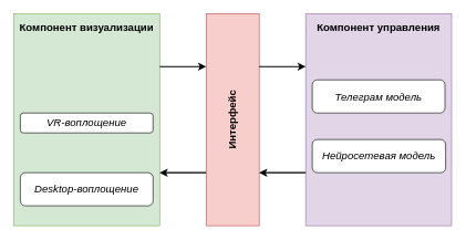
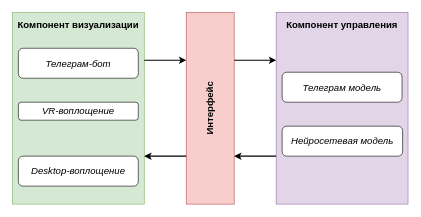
  <mxCell id="0" />
  <mxCell id="1" parent="0" />
  <mxCell id="2" value="" style="rounded=0;whiteSpace=wrap;html=1;fillColor=#e1d5e7;strokeColor=#9673a6;" parent="1" vertex="1"><mxGeometry x="460" y="20" width="220" height="320" as="geometry" /></mxCell>
  <mxCell id="3" value="" style="rounded=0;whiteSpace=wrap;html=1;fillColor=#d5e8d4;strokeColor=#82b366;" parent="1" vertex="1"><mxGeometry x="20" y="20" width="220" height="320" as="geometry" /></mxCell>
  <mxCell id="4" value="&lt;font size=&quot;1&quot; style=&quot;&quot;&gt;&lt;b style=&quot;font-size: 16px;&quot;&gt;Компонент визуализации&lt;/b&gt;&lt;/font&gt;" style="text;html=1;strokeColor=none;fillColor=none;align=center;verticalAlign=middle;whiteSpace=wrap;rounded=0;" parent="1" vertex="1"><mxGeometry x="20" y="20" width="220" height="40" as="geometry" /></mxCell>
  <mxCell id="5" value="&lt;b&gt;&lt;font style=&quot;font-size: 16px;&quot;&gt;Интерфейс&lt;/font&gt;&lt;/b&gt;" style="rounded=0;whiteSpace=wrap;html=1;fillColor=#f8cecc;strokeColor=#b85450;horizontal=0;" parent="1" vertex="1"><mxGeometry x="310" y="20" width="80" height="320" as="geometry" /></mxCell>
  <mxCell id="6" value="&lt;font size=&quot;1&quot; style=&quot;&quot;&gt;&lt;b style=&quot;font-size: 16px;&quot;&gt;Компонент управления&lt;/b&gt;&lt;/font&gt;" style="text;html=1;strokeColor=none;fillColor=none;align=center;verticalAlign=middle;whiteSpace=wrap;rounded=0;" parent="1" vertex="1"><mxGeometry x="460" y="20" width="220" height="40" as="geometry" /></mxCell>
+ <mxCell id="7" value="&lt;i&gt;&lt;font style=&quot;font-size: 16px;&quot;&gt;Телеграм-бот&lt;/font&gt;&lt;/i&gt;" style="rounded=1;whiteSpace=wrap;html=1;fontSize=14;" parent="1" vertex="1"><mxGeometry x="30" y="80" width="200" height="50" as="geometry" /></mxCell>
  <mxCell id="8" value="&lt;font style=&quot;font-size: 16px;&quot;&gt;&lt;i&gt;VR-воплощение&lt;/i&gt;&lt;/font&gt;" style="rounded=1;whiteSpace=wrap;html=1;fontSize=14;" parent="1" vertex="1"><mxGeometry x="30" y="170" width="200" height="30" as="geometry" /></mxCell>
  <mxCell id="9" value="&lt;font style=&quot;font-size: 16px;&quot;&gt;&lt;i&gt;Desktop-воплощение&lt;/i&gt;&lt;/font&gt;" style="rounded=1;whiteSpace=wrap;html=1;fontSize=14;" parent="1" vertex="1"><mxGeometry x="30" y="260" width="200" height="50" as="geometry" /></mxCell>
  <mxCell id="10" value="&lt;font style=&quot;font-size: 16px;&quot;&gt;&lt;i&gt;Телеграм модель&lt;/i&gt;&lt;/font&gt;" style="rounded=1;whiteSpace=wrap;html=1;fontSize=14;" parent="1" vertex="1"><mxGeometry x="470" y="120" width="200" height="50" as="geometry" /></mxCell>
  <mxCell id="11" value="&lt;font style=&quot;font-size: 16px;&quot;&gt;&lt;i&gt;Нейросетевая модель&lt;/i&gt;&lt;/font&gt;" style="rounded=1;whiteSpace=wrap;html=1;fontSize=14;" parent="1" vertex="1"><mxGeometry x="470" y="210" width="201" height="50" as="geometry" /></mxCell>
  <mxCell id="12" value="" style="endArrow=classic;html=1;rounded=0;fontSize=16;fontColor=#009900;exitX=1;exitY=0.25;exitDx=0;exitDy=0;entryX=0;entryY=0.25;entryDx=0;entryDy=0;strokeWidth=2;" parent="1" source="3" target="5" edge="1"><mxGeometry width="50" height="50" relative="1" as="geometry"><mxPoint x="240" y="280" as="sourcePoint" /><mxPoint x="290" y="230" as="targetPoint" /></mxGeometry></mxCell>
  <mxCell id="13" value="" style="endArrow=classic;html=1;rounded=0;fontSize=16;fontColor=#009900;exitX=1;exitY=0.25;exitDx=0;exitDy=0;entryX=0;entryY=0.25;entryDx=0;entryDy=0;strokeWidth=2;" parent="1" source="5" target="2" edge="1"><mxGeometry width="50" height="50" relative="1" as="geometry"><mxPoint x="376" y="104.58" as="sourcePoint" /><mxPoint x="446" y="104.58" as="targetPoint" /></mxGeometry></mxCell>
  <mxCell id="14" value="" style="endArrow=classic;html=1;rounded=0;fontSize=16;fontColor=#009900;entryX=1;entryY=0.75;entryDx=0;entryDy=0;exitX=0;exitY=0.75;exitDx=0;exitDy=0;strokeWidth=2;" parent="1" source="2" target="5" edge="1"><mxGeometry width="50" height="50" relative="1" as="geometry"><mxPoint x="240" y="280" as="sourcePoint" /><mxPoint x="290" y="230" as="targetPoint" /></mxGeometry></mxCell>
  <mxCell id="15" value="" style="endArrow=classic;html=1;rounded=0;fontSize=16;fontColor=#009900;exitX=0;exitY=0.75;exitDx=0;exitDy=0;entryX=1;entryY=0.75;entryDx=0;entryDy=0;strokeWidth=2;" parent="1" source="5" target="3" edge="1"><mxGeometry width="50" height="50" relative="1" as="geometry"><mxPoint x="240" y="280" as="sourcePoint" /><mxPoint x="290" y="230" as="targetPoint" /></mxGeometry></mxCell>
